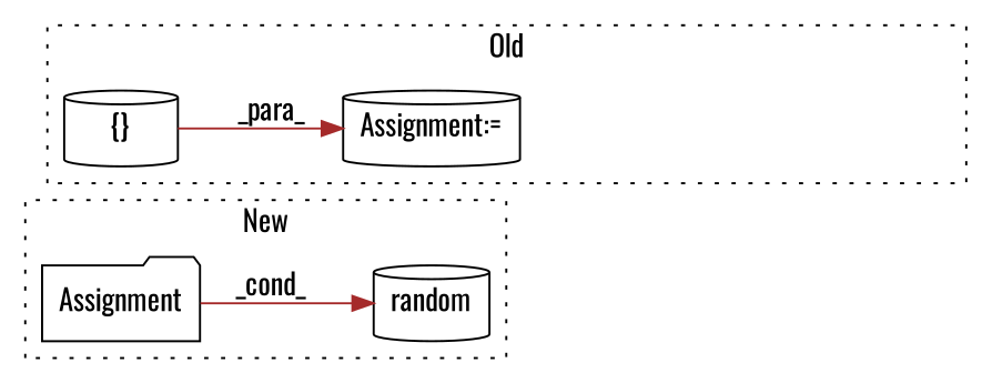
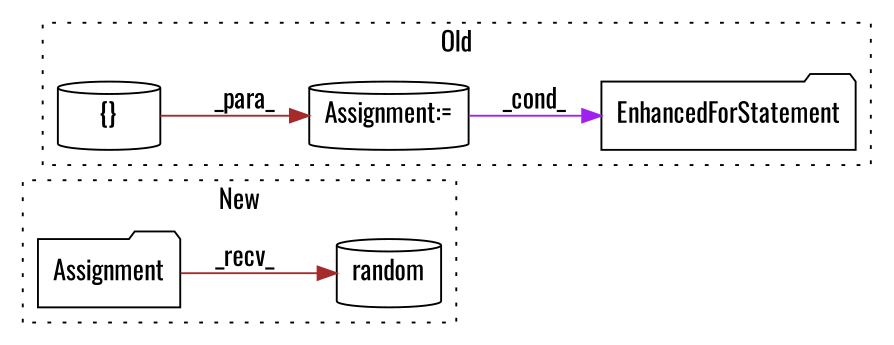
  digraph {
    fontname=Oswald
    rankdir=LR
    node [fontname=Oswald shape=cylinder]
    edge [color=brown fontname=Oswald]
    n1 [a=32 l="12,2" label=random s="7760,7818"]
    n2 [a=22 l=9 label=Assignment s=7750 shape=folder]
+   n3 [a=70 l="53,2" label=EnhancedForStatement s="7719,7816" shape=folder]
    n4 [a=7 l=1 label="Assignment:=" s=7527]
    n5 [a=4 l="6,2" label="{}" s="7545,7711"]
    subgraph cluster_1 {
      label=New
      style=dotted
      n1
      n2
    }
    subgraph cluster_2 {
      label=Old
      style=dotted
+     n3
      n4
      n5
    }
-   n2 -> n1 [label=_cond_]
+   n2 -> n1 [label=_recv_]
+   n4 -> n3 [color=purple label=_cond_]
    n5 -> n4 [label=_para_]
  }
